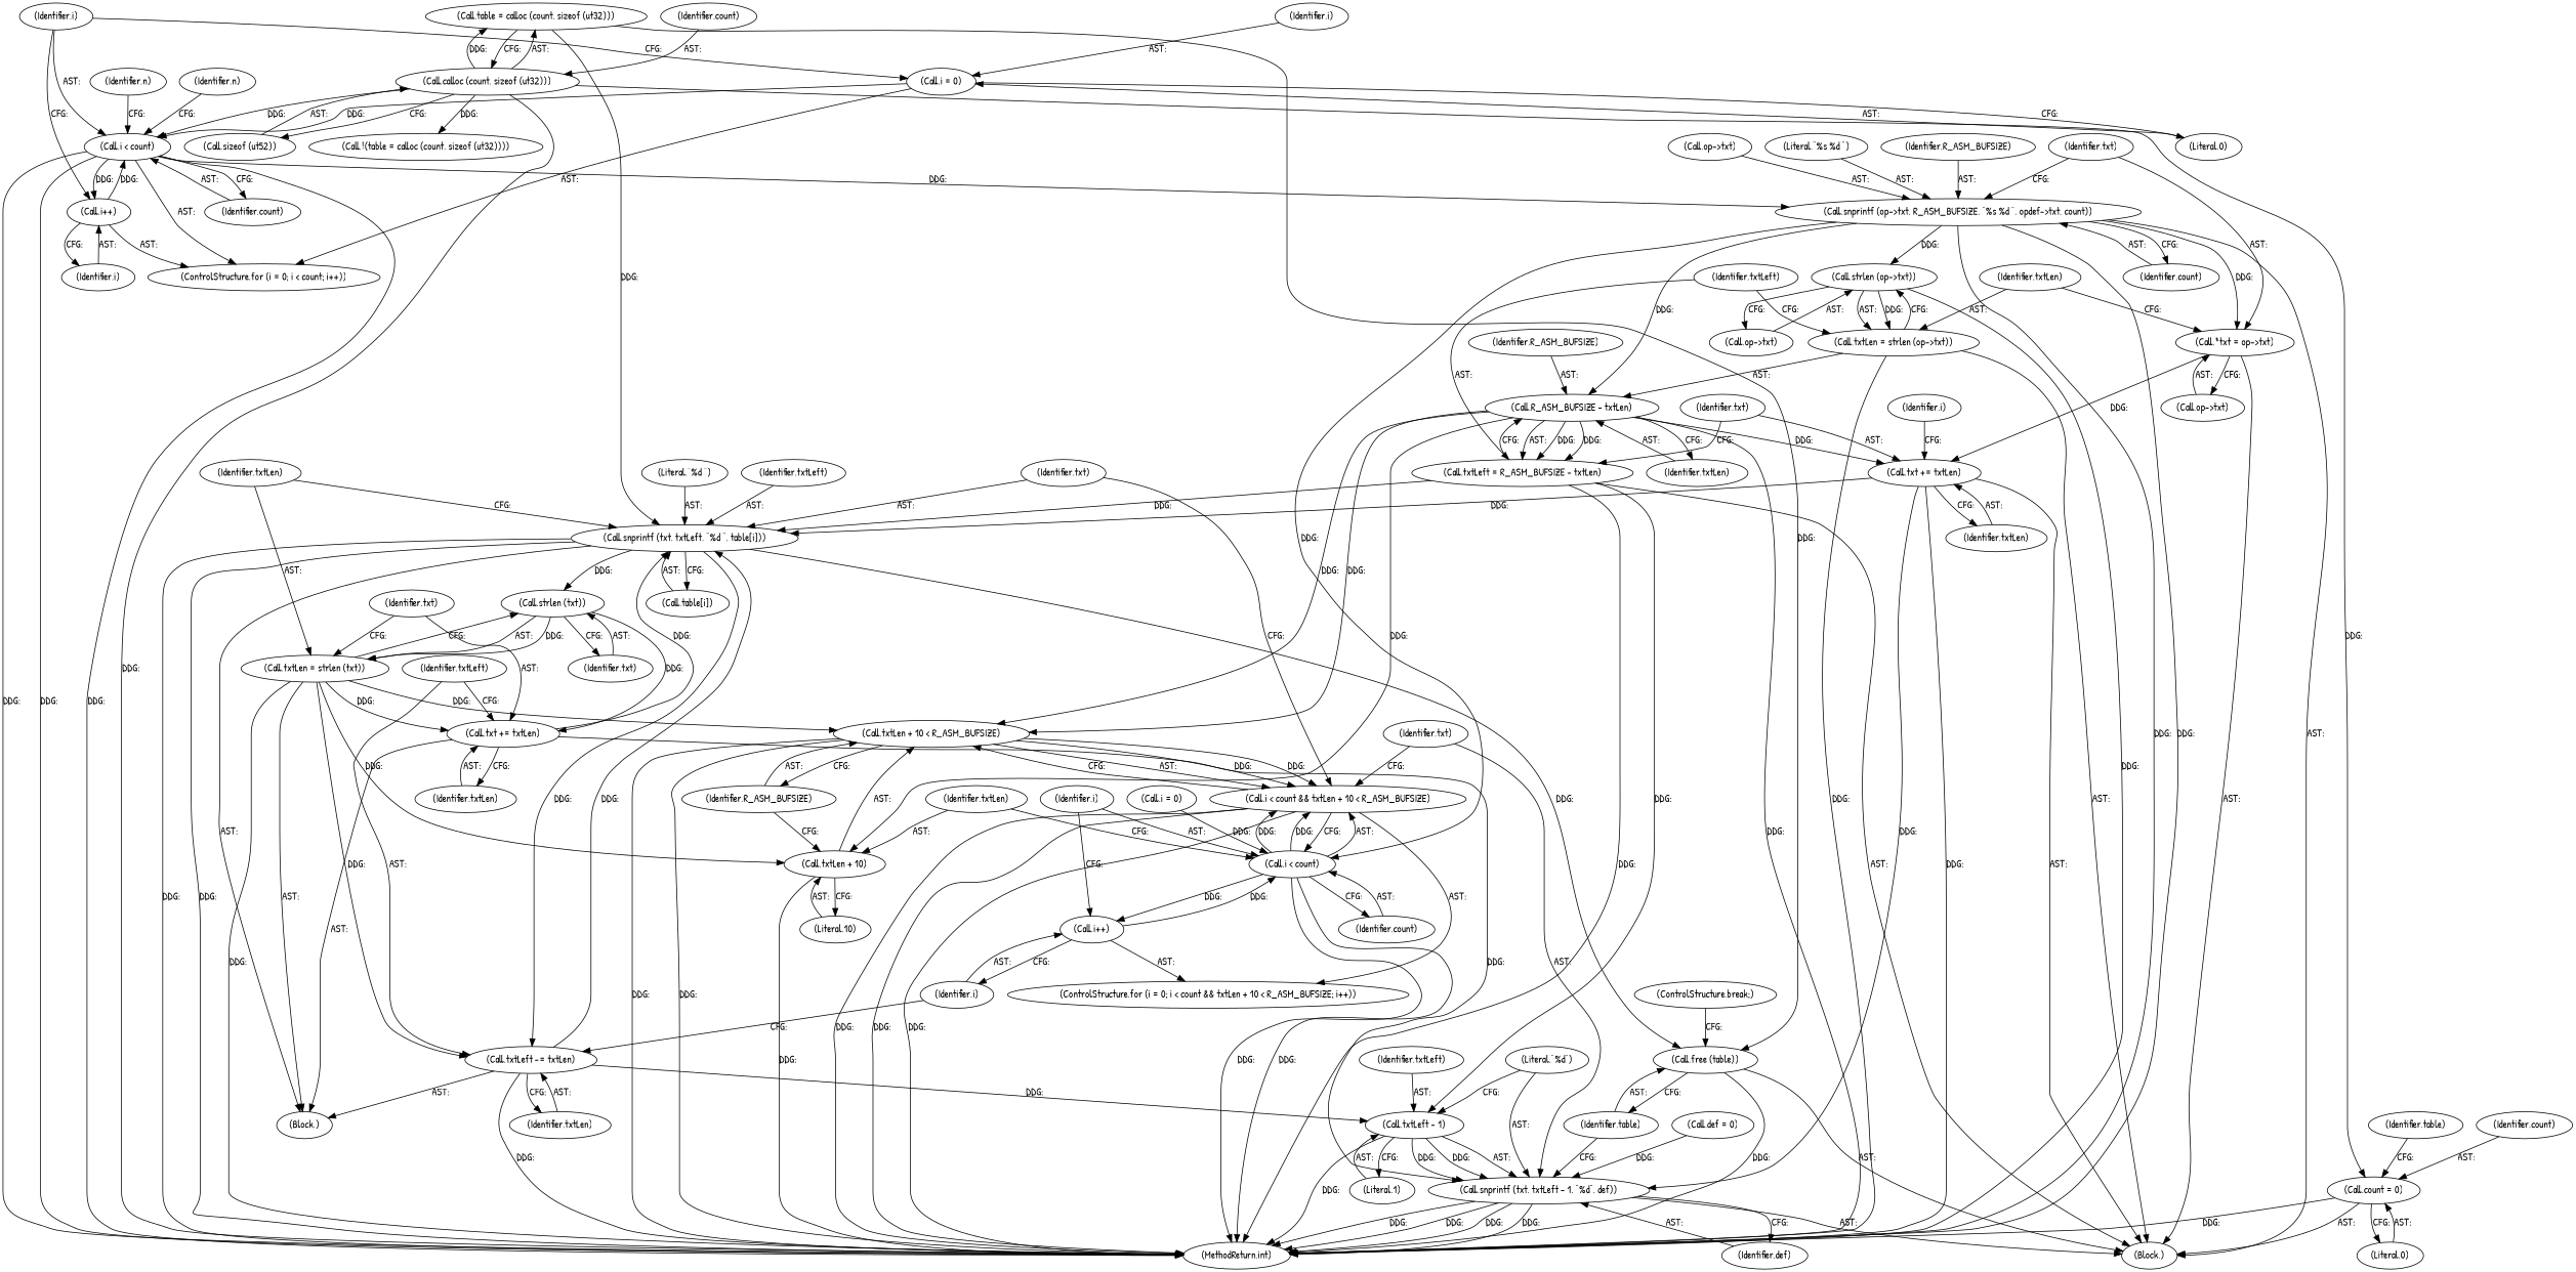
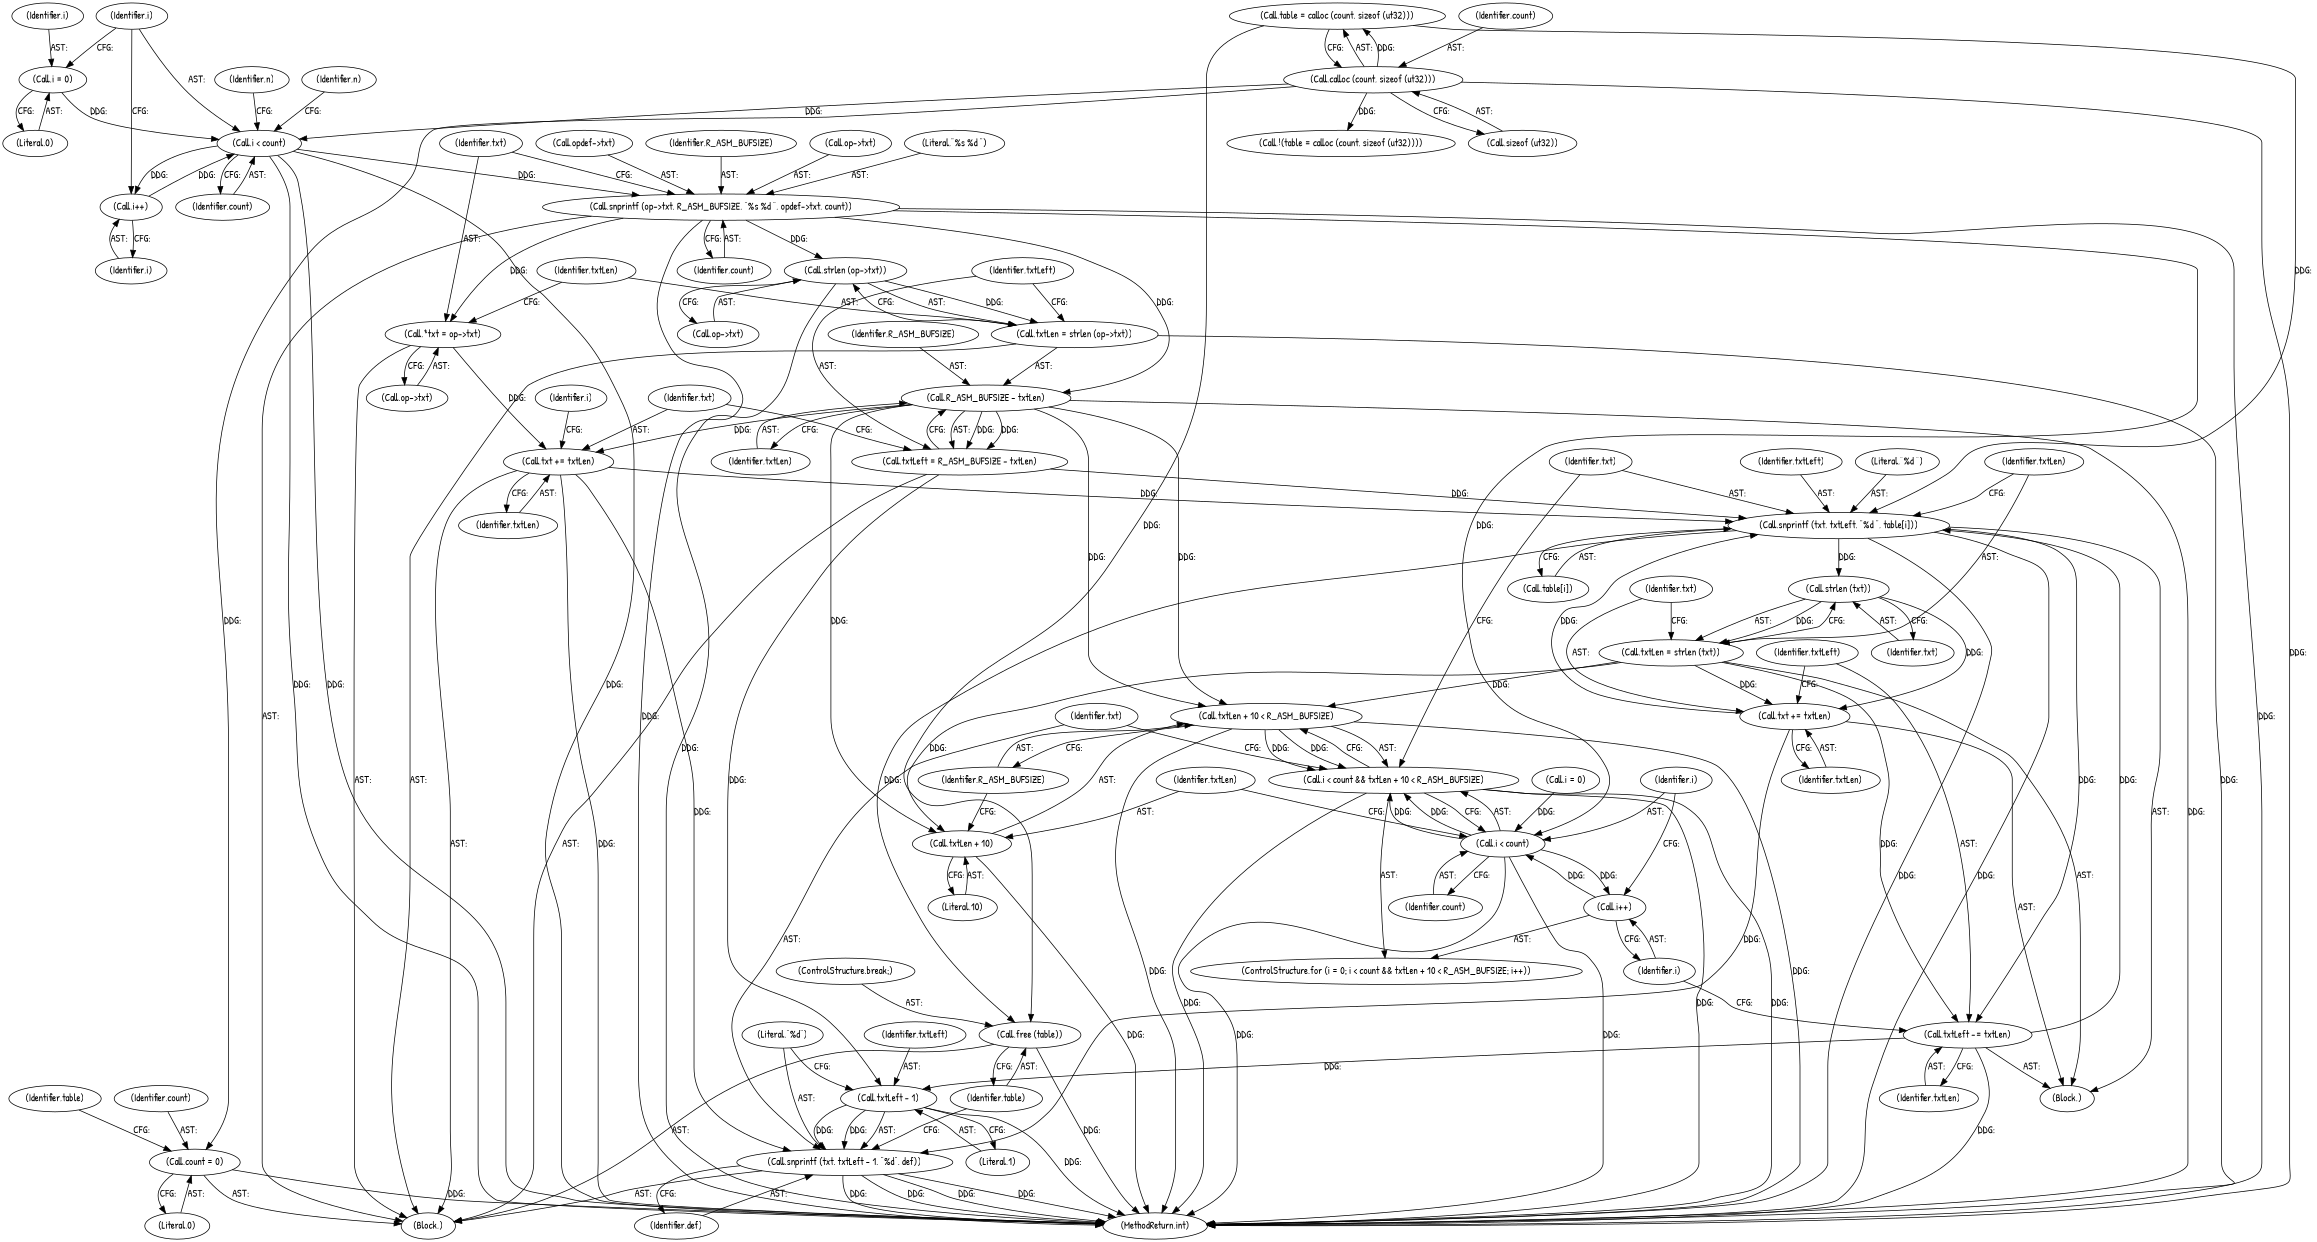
  digraph {
    fontname="Patrick Hand"
    node [fontname="Patrick Hand"]
    edge [fontname="Patrick Hand"]
    n1 [label="(Call,snprintf (op->txt, R_ASM_BUFSIZE, \"%s %d \", opdef->txt, count))"]
    n2 [label="(Call,*txt = op->txt)"]
    n3 [label="(Call,strlen (op->txt))"]
    n4 [label="(Call,R_ASM_BUFSIZE - txtLen)"]
    n5 [label="(Call,i < count)"]
    n6 [label="(MethodReturn,int)"]
    n7 [label="(Block,)"]
    n8 [label="(Identifier,count)"]
    n9 [label="(Call,txt += txtLen)"]
    n10 [label="(Call,op->txt)"]
    n11 [label="(Call,txtLen = strlen (op->txt))"]
    n12 [label="(Call,op->txt)"]
    n13 [label="(Call,txtLen + 10 < R_ASM_BUFSIZE)"]
    n14 [label="(Call,txtLen + 10)"]
    n15 [label="(Call,txtLeft = R_ASM_BUFSIZE - txtLen)"]
    n16 [label="(Identifier,txtLen)"]
    n17 [label="(Call,i < count && txtLen + 10 < R_ASM_BUFSIZE)"]
    n18 [label="(Call,i++)"]
    n19 [label="(Identifier,count)"]
    n20 [label="(Call,i < count)"]
    n21 [label="(Call,i++)"]
-   n22 [label="(ControlStructure,for (i = 0; i < count; i++))"]
    n23 [label="(Identifier,count)"]
    n24 [label="(Identifier,i)"]
    n25 [label="(Call,i = 0)"]
    n26 [label="(Literal,0)"]
    n27 [label="(Call,calloc (count, sizeof (ut32)))"]
    n28 [label="(Call,table = calloc (count, sizeof (ut32)))"]
-   n29 [label="(Call,sizeof (ut52))"]
+   n29 [label="(Call,sizeof (ut32))"]
    n30 [label="(Call,!(table = calloc (count, sizeof (ut32))))"]
    n31 [label="(Call,count = 0)"]
    n32 [label="(Call,snprintf (txt, txtLeft, \"%d \", table[i]))"]
    n33 [label="(Call,free (table))"]
    n34 [label="(Literal,0)"]
    n35 [label="(Call,snprintf (txt, txtLeft - 1, \"%d\", def))"]
    n36 [label="(Identifier,txtLen)"]
    n37 [label="(Call,strlen (txt))"]
    n38 [label="(Call,txtLeft -= txtLen)"]
    n39 [label="(Block,)"]
    n40 [label="(Call,table[i])"]
    n41 [label="(Identifier,def)"]
    n42 [label="(Call,txtLen = strlen (txt))"]
    n43 [label="(Call,txt += txtLen)"]
    n44 [label="(Identifier,txt)"]
    n45 [label="(Call,txtLeft - 1)"]
    n46 [label="(Identifier,txtLen)"]
    n47 [label="(Identifier,table)"]
    n48 [label="(Identifier,txtLen)"]
    n49 [label="(Identifier,R_ASM_BUFSIZE)"]
    n50 [label="(Literal,10)"]
    n51 [label="(ControlStructure,for (i = 0; i < count && txtLen + 10 < R_ASM_BUFSIZE; i++))"]
    n52 [label="(Literal,1)"]
    n53 [label="(Identifier,i)"]
    n54 [label="(Identifier,txt)"]
    n55 [label="(Identifier,i)"]
    n56 [label="(Identifier,txtLeft)"]
    n57 [label="(Identifier,txt)"]
    n58 [label="(Identifier,txtLen)"]
    n59 [label="(Identifier,txtLeft)"]
    n60 [label="(Identifier,i)"]
    n61 [label="(Literal,\"%d \")"]
    n62 [label="(Call,op->txt)"]
    n63 [label="(Identifier,count)"]
    n64 [label="(Identifier,txt)"]
-   n65 [label="(Call,def = 0)"]
    n66 [label="(Literal,\"%s %d \")"]
    n67 [label="(Identifier,table)"]
    n68 [label="(ControlStructure,break;)"]
    n69 [label="(Identifier,count)"]
+   n70 [label="(Call,opdef->txt)"]
    n71 [label="(Identifier,txtLeft)"]
    n72 [label="(Identifier,R_ASM_BUFSIZE)"]
    n73 [label="(Identifier,txt)"]
    n74 [label="(Identifier,n)"]
    n75 [label="(Literal,\"%d\")"]
    n76 [label="(Identifier,txt)"]
    n77 [label="(Identifier,txtLeft)"]
    n78 [label="(Call,i = 0)"]
    n79 [label="(Identifier,txtLen)"]
    n80 [label="(Identifier,txtLen)"]
    n81 [label="(Identifier,R_ASM_BUFSIZE)"]
    n82 [label="(Identifier,i)"]
    n83 [label="(Identifier,n)"]
    n84 [label="(Identifier,i)"]
    n1 -> n2 [label="DDG: "]
    n1 -> n3 [label="DDG: "]
    n1 -> n4 [label="DDG: "]
    n1 -> n5 [label="DDG: "]
    n1 -> n6 [label="DDG: "]
    n1 -> n6 [label="DDG: "]
    n1 -> n7 [label="AST: "]
    n1 -> n8 [label="CFG: "]
    n2 -> n7 [label="AST: "]
    n2 -> n9 [label="DDG: "]
    n2 -> n10 [label="CFG: "]
    n3 -> n6 [label="DDG: "]
    n3 -> n11 [label="AST: "]
    n3 -> n11 [label="DDG: "]
    n3 -> n12 [label="CFG: "]
    n4 -> n6 [label="DDG: "]
    n4 -> n9 [label="DDG: "]
    n4 -> n13 [label="DDG: "]
    n4 -> n13 [label="DDG: "]
    n4 -> n14 [label="DDG: "]
    n4 -> n15 [label="AST: "]
    n4 -> n15 [label="DDG: "]
    n4 -> n15 [label="DDG: "]
    n4 -> n16 [label="CFG: "]
    n5 -> n6 [label="DDG: "]
    n5 -> n6 [label="DDG: "]
    n5 -> n17 [label="AST: "]
    n5 -> n17 [label="DDG: "]
    n5 -> n17 [label="DDG: "]
    n5 -> n18 [label="DDG: "]
    n5 -> n19 [label="CFG: "]
    n8 -> n1 [label="AST: "]
    n9 -> n6 [label="DDG: "]
    n9 -> n7 [label="AST: "]
    n9 -> n32 [label="DDG: "]
    n9 -> n35 [label="DDG: "]
    n9 -> n36 [label="CFG: "]
    n10 -> n2 [label="AST: "]
    n11 -> n3 [label="CFG: "]
    n11 -> n4 [label="AST: "]
    n11 -> n6 [label="DDG: "]
    n11 -> n7 [label="AST: "]
    n12 -> n3 [label="AST: "]
    n13 -> n6 [label="DDG: "]
    n13 -> n6 [label="DDG: "]
    n13 -> n17 [label="AST: "]
    n13 -> n17 [label="DDG: "]
    n13 -> n17 [label="DDG: "]
    n13 -> n49 [label="CFG: "]
    n14 -> n6 [label="DDG: "]
    n14 -> n13 [label="AST: "]
    n14 -> n50 [label="CFG: "]
    n15 -> n4 [label="CFG: "]
-   n15 -> n6 [label="DDG: "]
    n15 -> n7 [label="AST: "]
    n15 -> n32 [label="DDG: "]
    n15 -> n45 [label="DDG: "]
    n16 -> n4 [label="AST: "]
    n17 -> n5 [label="CFG: "]
    n17 -> n6 [label="DDG: "]
    n17 -> n6 [label="DDG: "]
    n17 -> n6 [label="DDG: "]
    n17 -> n13 [label="CFG: "]
    n17 -> n51 [label="AST: "]
    n18 -> n5 [label="DDG: "]
    n18 -> n51 [label="AST: "]
    n18 -> n53 [label="CFG: "]
    n19 -> n5 [label="AST: "]
    n20 -> n1 [label="DDG: "]
    n20 -> n6 [label="DDG: "]
    n20 -> n6 [label="DDG: "]
    n20 -> n6 [label="DDG: "]
    n20 -> n21 [label="DDG: "]
-   n20 -> n22 [label="AST: "]
    n20 -> n23 [label="CFG: "]
    n21 -> n20 [label="DDG: "]
-   n21 -> n22 [label="AST: "]
    n21 -> n24 [label="CFG: "]
    n23 -> n20 [label="AST: "]
    n24 -> n21 [label="AST: "]
    n25 -> n20 [label="DDG: "]
-   n25 -> n22 [label="AST: "]
    n25 -> n26 [label="CFG: "]
    n26 -> n25 [label="AST: "]
    n27 -> n6 [label="DDG: "]
    n27 -> n20 [label="DDG: "]
    n27 -> n28 [label="AST: "]
    n27 -> n28 [label="DDG: "]
    n27 -> n29 [label="CFG: "]
    n27 -> n30 [label="DDG: "]
    n27 -> n31 [label="DDG: "]
    n28 -> n27 [label="CFG: "]
    n28 -> n32 [label="DDG: "]
    n28 -> n33 [label="DDG: "]
    n29 -> n27 [label="AST: "]
    n31 -> n6 [label="DDG: "]
    n31 -> n7 [label="AST: "]
    n31 -> n34 [label="CFG: "]
    n32 -> n6 [label="DDG: "]
    n32 -> n6 [label="DDG: "]
    n32 -> n33 [label="DDG: "]
    n32 -> n37 [label="DDG: "]
    n32 -> n38 [label="DDG: "]
    n32 -> n39 [label="AST: "]
    n32 -> n40 [label="CFG: "]
    n33 -> n6 [label="DDG: "]
    n33 -> n7 [label="AST: "]
    n33 -> n47 [label="CFG: "]
    n34 -> n31 [label="AST: "]
    n35 -> n6 [label="DDG: "]
    n35 -> n6 [label="DDG: "]
    n35 -> n6 [label="DDG: "]
    n35 -> n6 [label="DDG: "]
    n35 -> n7 [label="AST: "]
    n35 -> n41 [label="CFG: "]
    n36 -> n9 [label="AST: "]
    n37 -> n42 [label="AST: "]
    n37 -> n42 [label="DDG: "]
    n37 -> n43 [label="DDG: "]
    n37 -> n44 [label="CFG: "]
    n38 -> n6 [label="DDG: "]
    n38 -> n32 [label="DDG: "]
    n38 -> n39 [label="AST: "]
    n38 -> n45 [label="DDG: "]
    n38 -> n46 [label="CFG: "]
    n40 -> n32 [label="AST: "]
    n41 -> n35 [label="AST: "]
-   n42 -> n6 [label="DDG: "]
    n42 -> n13 [label="DDG: "]
    n42 -> n14 [label="DDG: "]
    n42 -> n37 [label="CFG: "]
    n42 -> n38 [label="DDG: "]
    n42 -> n39 [label="AST: "]
    n42 -> n43 [label="DDG: "]
    n43 -> n32 [label="DDG: "]
    n43 -> n35 [label="DDG: "]
    n43 -> n39 [label="AST: "]
    n43 -> n48 [label="CFG: "]
    n44 -> n37 [label="AST: "]
    n45 -> n6 [label="DDG: "]
    n45 -> n35 [label="AST: "]
    n45 -> n35 [label="DDG: "]
    n45 -> n35 [label="DDG: "]
    n45 -> n52 [label="CFG: "]
    n46 -> n38 [label="AST: "]
    n47 -> n33 [label="AST: "]
    n47 -> n35 [label="CFG: "]
    n48 -> n43 [label="AST: "]
    n49 -> n13 [label="AST: "]
    n49 -> n14 [label="CFG: "]
    n50 -> n14 [label="AST: "]
    n52 -> n45 [label="AST: "]
    n53 -> n18 [label="AST: "]
    n53 -> n38 [label="CFG: "]
    n54 -> n17 [label="CFG: "]
    n54 -> n32 [label="AST: "]
    n55 -> n5 [label="AST: "]
    n55 -> n18 [label="CFG: "]
    n56 -> n32 [label="AST: "]
    n57 -> n9 [label="AST: "]
    n57 -> n15 [label="CFG: "]
    n58 -> n32 [label="CFG: "]
    n58 -> n42 [label="AST: "]
    n59 -> n11 [label="CFG: "]
    n59 -> n15 [label="AST: "]
    n60 -> n25 [label="AST: "]
    n61 -> n32 [label="AST: "]
    n62 -> n1 [label="AST: "]
    n63 -> n27 [label="AST: "]
    n64 -> n42 [label="CFG: "]
    n64 -> n43 [label="AST: "]
-   n65 -> n35 [label="DDG: "]
    n66 -> n1 [label="AST: "]
    n67 -> n31 [label="CFG: "]
-   n68 -> n33 [label="CFG: "]
+   n68 -> n33 [label="AST: "]
    n69 -> n31 [label="AST: "]
+   n70 -> n1 [label="AST: "]
    n71 -> n45 [label="AST: "]
    n72 -> n1 [label="AST: "]
    n73 -> n1 [label="CFG: "]
    n73 -> n2 [label="AST: "]
    n74 -> n20 [label="CFG: "]
    n75 -> n35 [label="AST: "]
    n75 -> n45 [label="CFG: "]
    n76 -> n17 [label="CFG: "]
    n76 -> n35 [label="AST: "]
    n77 -> n38 [label="AST: "]
    n77 -> n43 [label="CFG: "]
    n78 -> n5 [label="DDG: "]
    n79 -> n2 [label="CFG: "]
    n79 -> n11 [label="AST: "]
    n80 -> n5 [label="CFG: "]
    n80 -> n14 [label="AST: "]
    n81 -> n4 [label="AST: "]
    n82 -> n9 [label="CFG: "]
    n83 -> n20 [label="CFG: "]
    n84 -> n20 [label="AST: "]
    n84 -> n21 [label="CFG: "]
    n84 -> n25 [label="CFG: "]
  }
